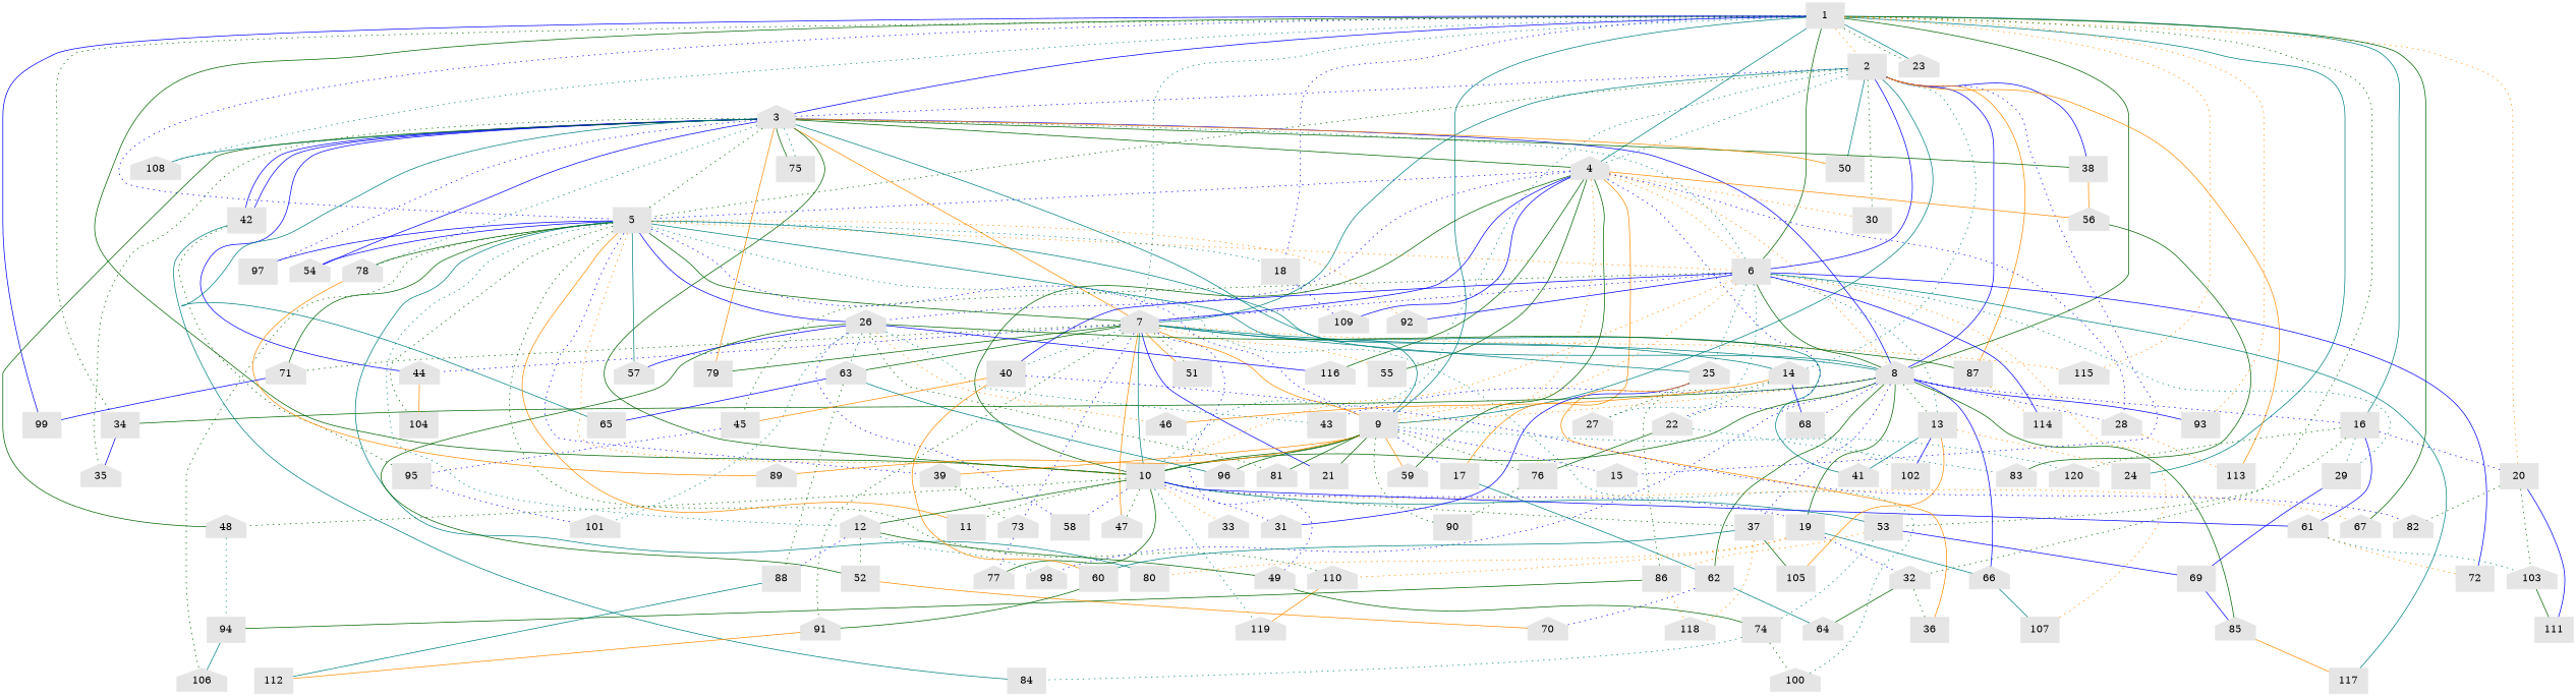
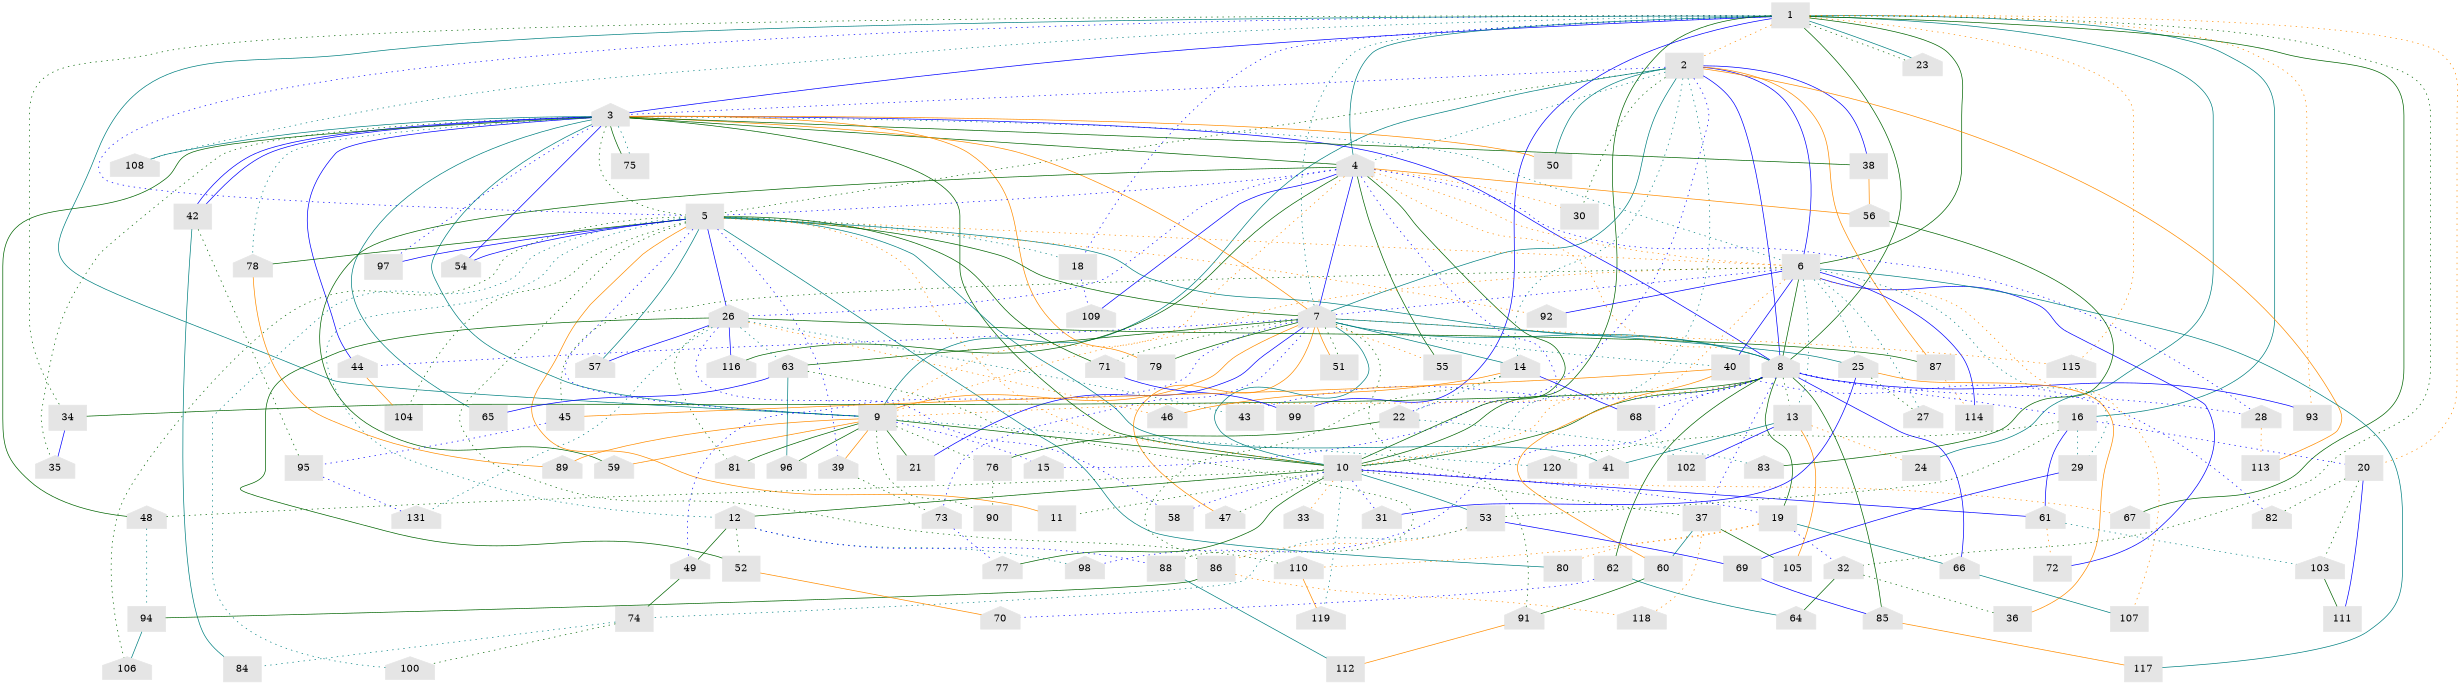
  graph {
    node [color=gray90 shape=box style=filled]
    edge [color=darkgreen style=solid]
    1
    2
    3 [shape=house]
    4 [shape=house]
    5
    6
    7 [shape=house]
    8 [shape=house]
    9
    10
    16
    18
    20
    23 [shape=house]
    24
    32 [shape=house]
    34
    67 [shape=house]
    93
    99
    108 [shape=house]
    115 [shape=house]
    14 [shape=house]
    15 [shape=house]
    30
    38
    50
    87
    113
    35 [shape=house]
    42
    44 [shape=house]
    48 [shape=house]
    54 [shape=house]
    65
    75
    78 [shape=house]
    79
    97
-   17
    22 [shape=house]
    26 [shape=house]
    28 [shape=house]
    55
    56 [shape=house]
    59 [shape=house]
    109 [shape=house]
    116 [shape=house]
    11
    12 [shape=house]
    39 [shape=house]
    41 [shape=house]
    57 [shape=house]
    71 [shape=house]
    80
    92 [shape=house]
    100 [shape=house]
    104
    106 [shape=house]
    110 [shape=house]
    13
    25 [shape=house]
    27 [shape=house]
    29
    40
    45
    72
    107
    114
    117
    21
    47 [shape=house]
    49 [shape=house]
    51
    63 [shape=house]
    73 [shape=house]
    91 [shape=house]
    19
    37
    43
    62
    66 [shape=house]
    68
    85 [shape=house]
    98 [shape=house]
    76
    81 [shape=house]
    89 [shape=house]
    90
    96 [shape=house]
    120 [shape=house]
    31 [shape=house]
    33 [shape=house]
    53
    58
    61 [shape=house]
    77 [shape=house]
    119 [shape=house]
    82 [shape=house]
    103 [shape=house]
    111
    36
    64 [shape=house]
    46 [shape=house]
    86
    84
    95
    94
    83 [shape=house]
    52
-   101 [shape=house]
+   101 [shape=house label=131]
    88
    102
    105
    69
    60
    74
    112
    118 [shape=house]
    70 [shape=house]
    1 -- 2 [color=darkorange style=dotted]
    1 -- 3 [color=blue]
    1 -- 4 [color=teal]
    1 -- 5 [color=blue style=dotted]
    1 -- 6
    1 -- 7 [color=teal style=dotted]
    1 -- 8
    1 -- 9 [color=teal]
    1 -- 10
    1 -- 16 [color=teal]
    1 -- 18 [color=blue style=dotted]
    1 -- 20 [color=darkorange style=dotted]
    1 -- 23 [style=dotted]
    1 -- 23 [color=teal]
    1 -- 24 [color=teal]
    1 -- 32 [style=dotted]
    1 -- 34 [style=dotted]
    1 -- 67
    1 -- 93 [color=darkorange style=dotted]
    1 -- 99 [color=blue]
    1 -- 108 [color=teal style=dotted]
    1 -- 115 [color=darkorange style=dotted]
    2 -- 3 [color=blue style=dotted]
    2 -- 4 [color=teal style=dotted]
    2 -- 5 [style=dotted]
    2 -- 6 [color=blue]
    2 -- 7 [color=teal]
    2 -- 8 [color=blue]
    2 -- 9 [color=teal]
    2 -- 10 [color=teal style=dotted]
    2 -- 14 [color=teal style=dotted]
    2 -- 15 [color=blue style=dotted]
    2 -- 30 [style=dotted]
    2 -- 38 [color=blue]
    2 -- 50 [color=teal]
    2 -- 87 [color=darkorange]
    2 -- 113 [color=darkorange]
    3 -- 4
    3 -- 5 [style=dotted]
    3 -- 6 [color=teal style=dotted]
    3 -- 7 [color=darkorange]
    3 -- 8 [color=blue]
    3 -- 9 [color=teal]
    3 -- 10
    3 -- 108 [color=teal]
    3 -- 38
    3 -- 50 [color=darkorange]
    3 -- 35 [style=dotted]
    3 -- 42 [color=blue]
    3 -- 42 [color=blue]
    3 -- 44 [color=blue]
    3 -- 48
    3 -- 54 [color=blue]
    3 -- 65 [color=teal]
    3 -- 75
    3 -- 75 [color=teal style=dotted]
    3 -- 78 [color=teal style=dotted]
    3 -- 79 [color=darkorange]
    3 -- 97 [color=blue style=dotted]
    4 -- 5 [color=blue style=dotted]
    4 -- 6 [color=darkorange style=dotted]
    4 -- 7 [color=blue]
    4 -- 8 [color=darkorange style=dotted]
    4 -- 9 [color=darkorange style=dotted]
    4 -- 10
    4 -- 30 [color=darkorange style=dotted]
-   4 -- 17 [color=darkorange]
    4 -- 22 [color=blue style=dotted]
    4 -- 26 [color=blue style=dotted]
    4 -- 28 [color=blue style=dotted]
    4 -- 55
    4 -- 56 [color=darkorange]
    4 -- 59
    4 -- 109 [color=blue]
    4 -- 116
    5 -- 6 [color=darkorange style=dotted]
    5 -- 7
    5 -- 8 [color=teal]
    5 -- 9 [color=blue style=dotted]
    5 -- 10 [color=darkorange style=dotted]
    5 -- 18 [color=teal style=dotted]
    5 -- 54 [color=blue]
    5 -- 78
    5 -- 97 [color=blue]
    5 -- 26 [color=blue]
    5 -- 11 [color=darkorange]
    5 -- 12 [color=teal style=dotted]
    5 -- 39 [color=blue style=dotted]
    5 -- 41 [color=teal]
    5 -- 57 [color=teal]
    5 -- 71
    5 -- 80 [color=teal]
    5 -- 92 [color=darkorange style=dotted]
    5 -- 100 [color=teal style=dotted]
    5 -- 104 [style=dotted]
    5 -- 106 [style=dotted]
    5 -- 110 [style=dotted]
    6 -- 7 [color=blue style=dotted]
    6 -- 8
    6 -- 9 [color=darkorange style=dotted]
    6 -- 10 [color=darkorange style=dotted]
    6 -- 92 [color=blue]
    6 -- 13 [color=teal style=dotted]
    6 -- 25 [color=teal style=dotted]
    6 -- 27 [color=teal style=dotted]
    6 -- 29 [color=teal style=dotted]
    6 -- 40 [color=blue]
    6 -- 45 [style=dotted]
    6 -- 72 [color=blue]
    6 -- 107 [color=darkorange style=dotted]
    6 -- 114 [color=blue]
    6 -- 117 [color=teal]
    7 -- 8 [color=teal]
    7 -- 9 [color=darkorange]
    7 -- 10 [color=teal]
    7 -- 115 [color=darkorange style=dotted]
    7 -- 14 [color=teal]
    7 -- 44 [color=blue style=dotted]
    7 -- 79
    7 -- 55 [color=darkorange style=dotted]
    7 -- 71 [style=dotted]
    7 -- 25 [color=teal]
    7 -- 40 [color=teal style=dotted]
    7 -- 21 [color=blue]
    7 -- 47 [color=darkorange]
    7 -- 49 [color=blue style=dotted]
    7 -- 51 [color=darkorange]
    7 -- 51 [style=dotted]
    7 -- 63
    7 -- 73 [color=blue style=dotted]
    7 -- 91 [style=dotted]
    8 -- 9 [color=darkorange style=dotted]
    8 -- 10
    8 -- 16 [color=blue style=dotted]
    8 -- 34
    8 -- 93 [color=blue]
    8 -- 28 [color=blue style=dotted]
    8 -- 13 [style=dotted]
    8 -- 19
    8 -- 37 [color=blue style=dotted]
    8 -- 43 [color=blue style=dotted]
    8 -- 62
    8 -- 66 [color=blue]
    8 -- 68 [color=blue style=dotted]
    8 -- 85
    8 -- 98 [color=blue style=dotted]
    9 -- 10
    9 -- 15 [color=blue style=dotted]
-   9 -- 17 [color=blue style=dotted]
    9 -- 59 [color=darkorange]
    9 -- 39 [color=darkorange]
    9 -- 21
    9 -- 76 [style=dotted]
    9 -- 81
    9 -- 89 [color=darkorange]
    9 -- 90 [style=dotted]
    9 -- 96
    9 -- 120 [color=teal style=dotted]
    10 -- 67 [color=darkorange style=dotted]
    10 -- 48 [style=dotted]
    10 -- 11 [style=dotted]
    10 -- 12
    10 -- 47 [style=dotted]
    10 -- 19 [color=blue style=dotted]
    10 -- 37 [style=dotted]
    10 -- 31 [color=blue style=dotted]
    10 -- 33 [color=darkorange style=dotted]
    10 -- 53 [color=teal]
    10 -- 58 [color=blue style=dotted]
    10 -- 61 [color=blue]
    10 -- 77
    10 -- 119 [color=teal style=dotted]
    16 -- 20 [color=blue style=dotted]
    16 -- 29 [color=teal style=dotted]
    16 -- 120 [style=dotted]
    16 -- 53 [style=dotted]
    16 -- 61 [color=blue]
    18 -- 109 [color=blue style=dotted]
    20 -- 82 [style=dotted]
    20 -- 103 [style=dotted]
    20 -- 111 [color=blue]
    32 -- 36 [style=dotted]
    32 -- 64
    34 -- 35 [color=blue]
    14 -- 22 [color=teal style=dotted]
    14 -- 68 [color=blue]
    14 -- 46 [color=darkorange]
    14 -- 86 [style=dotted]
    38 -- 56 [color=darkorange]
    87 -- 114 [color=darkorange style=dotted]
    42 -- 84 [color=teal]
    42 -- 95 [style=dotted]
    44 -- 104 [color=darkorange]
    48 -- 94 [color=teal style=dotted]
    78 -- 89 [color=darkorange]
-   17 -- 62 [color=teal]
    22 -- 76
    22 -- 83 [color=teal style=dotted]
    26 -- 87
    26 -- 116 [color=blue]
    26 -- 57 [color=blue]
    26 -- 63 [color=teal style=dotted]
    26 -- 43 [color=teal style=dotted]
    26 -- 81 [style=dotted]
    26 -- 58 [color=blue style=dotted]
    26 -- 46 [color=darkorange style=dotted]
    26 -- 52
    26 -- 101 [color=teal style=dotted]
    28 -- 113 [color=darkorange style=dotted]
    56 -- 83
    12 -- 49
    12 -- 98 [color=teal style=dotted]
    12 -- 52 [style=dotted]
    12 -- 88 [color=blue style=dotted]
    39 -- 73 [style=dotted]
    71 -- 99 [color=blue]
    110 -- 119 [color=darkorange]
    13 -- 24 [color=darkorange style=dotted]
    13 -- 41 [color=teal]
    13 -- 102 [color=blue]
    13 -- 105 [color=darkorange]
    25 -- 27 [style=dotted]
    25 -- 31 [color=blue]
    25 -- 36 [color=darkorange]
    29 -- 69 [color=blue]
    40 -- 45 [color=darkorange]
    40 -- 82 [color=blue style=dotted]
    40 -- 60 [color=darkorange]
    45 -- 95 [color=blue style=dotted]
    49 -- 74
    63 -- 65 [color=blue]
    63 -- 96 [color=teal]
    63 -- 88 [style=dotted]
    73 -- 77 [color=blue style=dotted]
    91 -- 112 [color=darkorange]
    19 -- 32 [color=blue style=dotted]
    19 -- 80 [color=darkorange style=dotted]
    19 -- 110 [color=darkorange style=dotted]
    19 -- 66 [color=teal]
    37 -- 105
    37 -- 60 [color=teal]
    37 -- 118 [color=darkorange style=dotted]
    62 -- 64 [color=teal]
    62 -- 70 [color=blue style=dotted]
    66 -- 107 [color=teal]
    68 -- 102 [color=teal style=dotted]
    85 -- 117 [color=darkorange]
    76 -- 90 [style=dotted]
    53 -- 86 [color=darkorange style=dotted]
    53 -- 69 [color=blue]
    53 -- 74 [color=teal style=dotted]
    61 -- 72 [color=darkorange style=dotted]
    61 -- 103 [color=teal style=dotted]
    103 -- 111
    86 -- 94
    86 -- 118 [color=darkorange style=dotted]
    95 -- 101 [color=blue style=dotted]
    94 -- 106 [color=teal]
    52 -- 70 [color=darkorange]
    88 -- 112 [color=teal]
    69 -- 85 [color=blue]
    60 -- 91
    74 -- 100 [style=dotted]
    74 -- 84 [color=teal style=dotted]
  }
